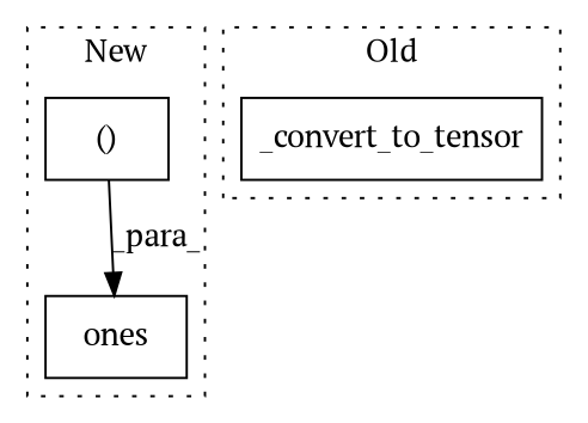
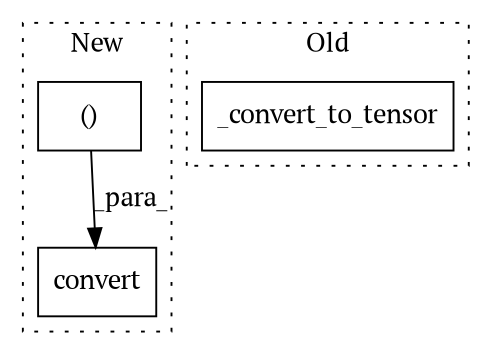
  digraph {
    fontname="PT Serif"
    node [a=32 shape=box fontname="PT Serif"]
-   n1 [l="12,1" label=ones s="4965,5046"]
+   n1 [l="12,1" label=convert s="4965,5046"]
    n2 [a=106 l=35 label="()" s=4977]
    n3 [l="19,1" label=_convert_to_tensor s="7006,7064"]
    subgraph cluster_1 {
      label=New
      style=dotted
      n1
      n2
    }
    subgraph cluster_2 {
      label=Old
      style=dotted
      n3
    }
    n2 -> n1 [label=_para_ fontname="PT Serif"]
  }
